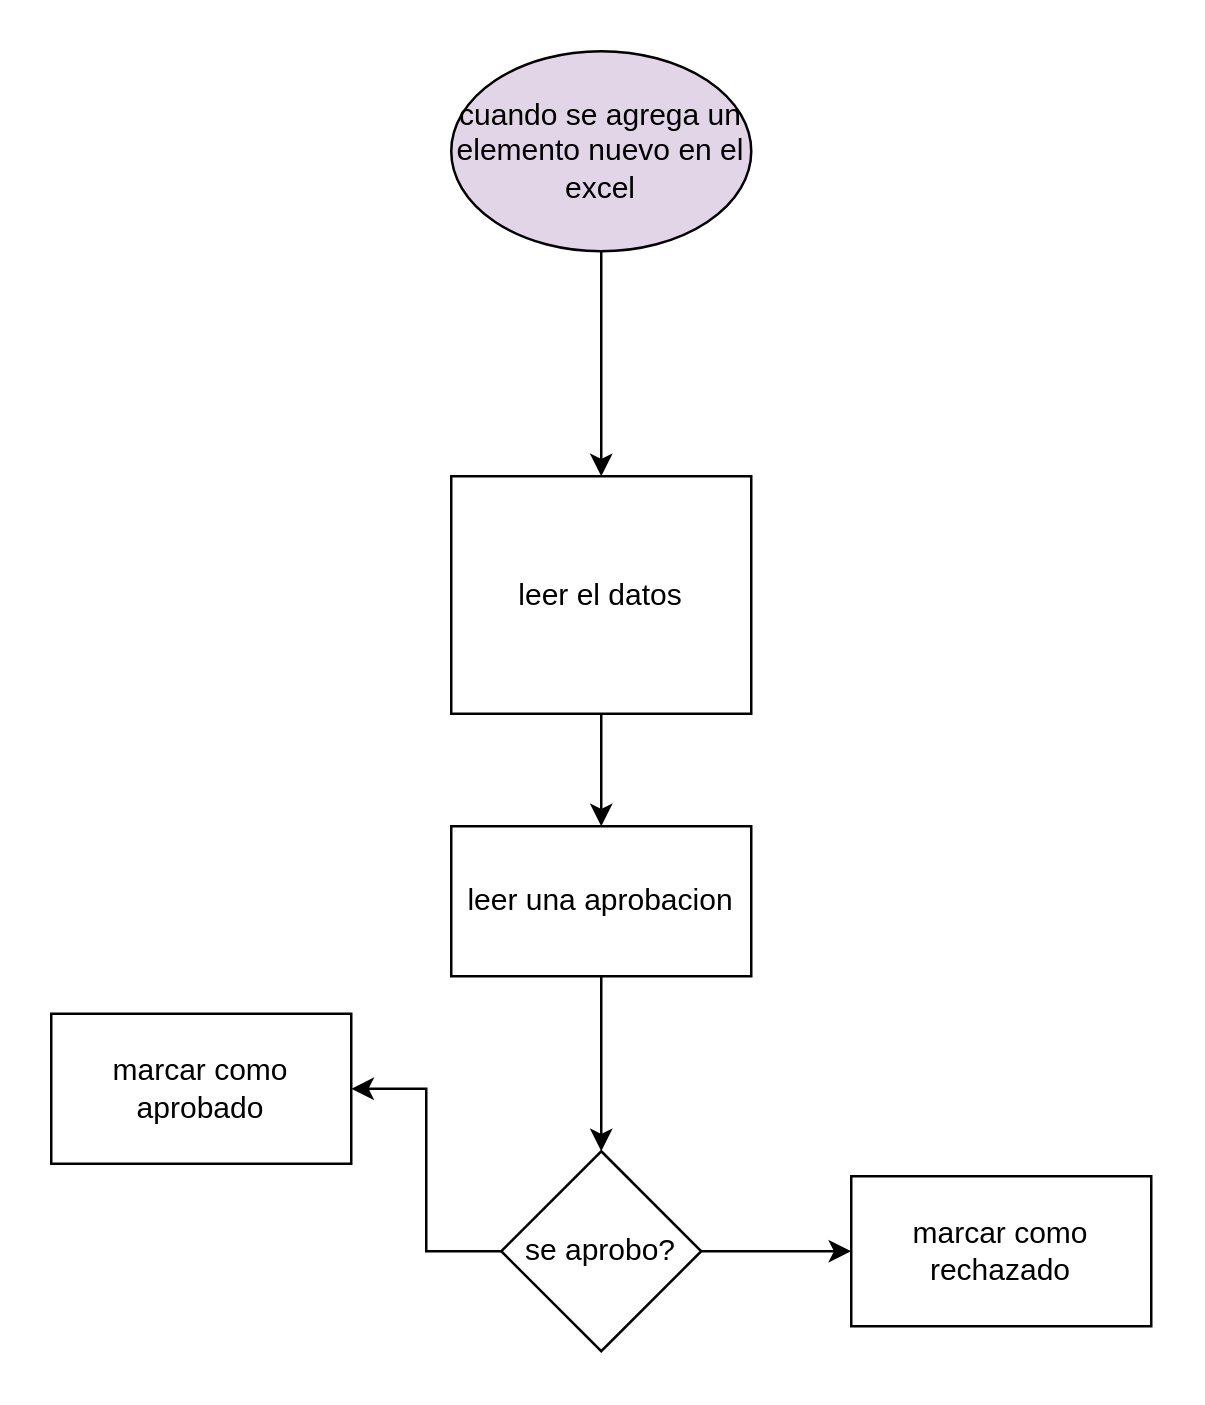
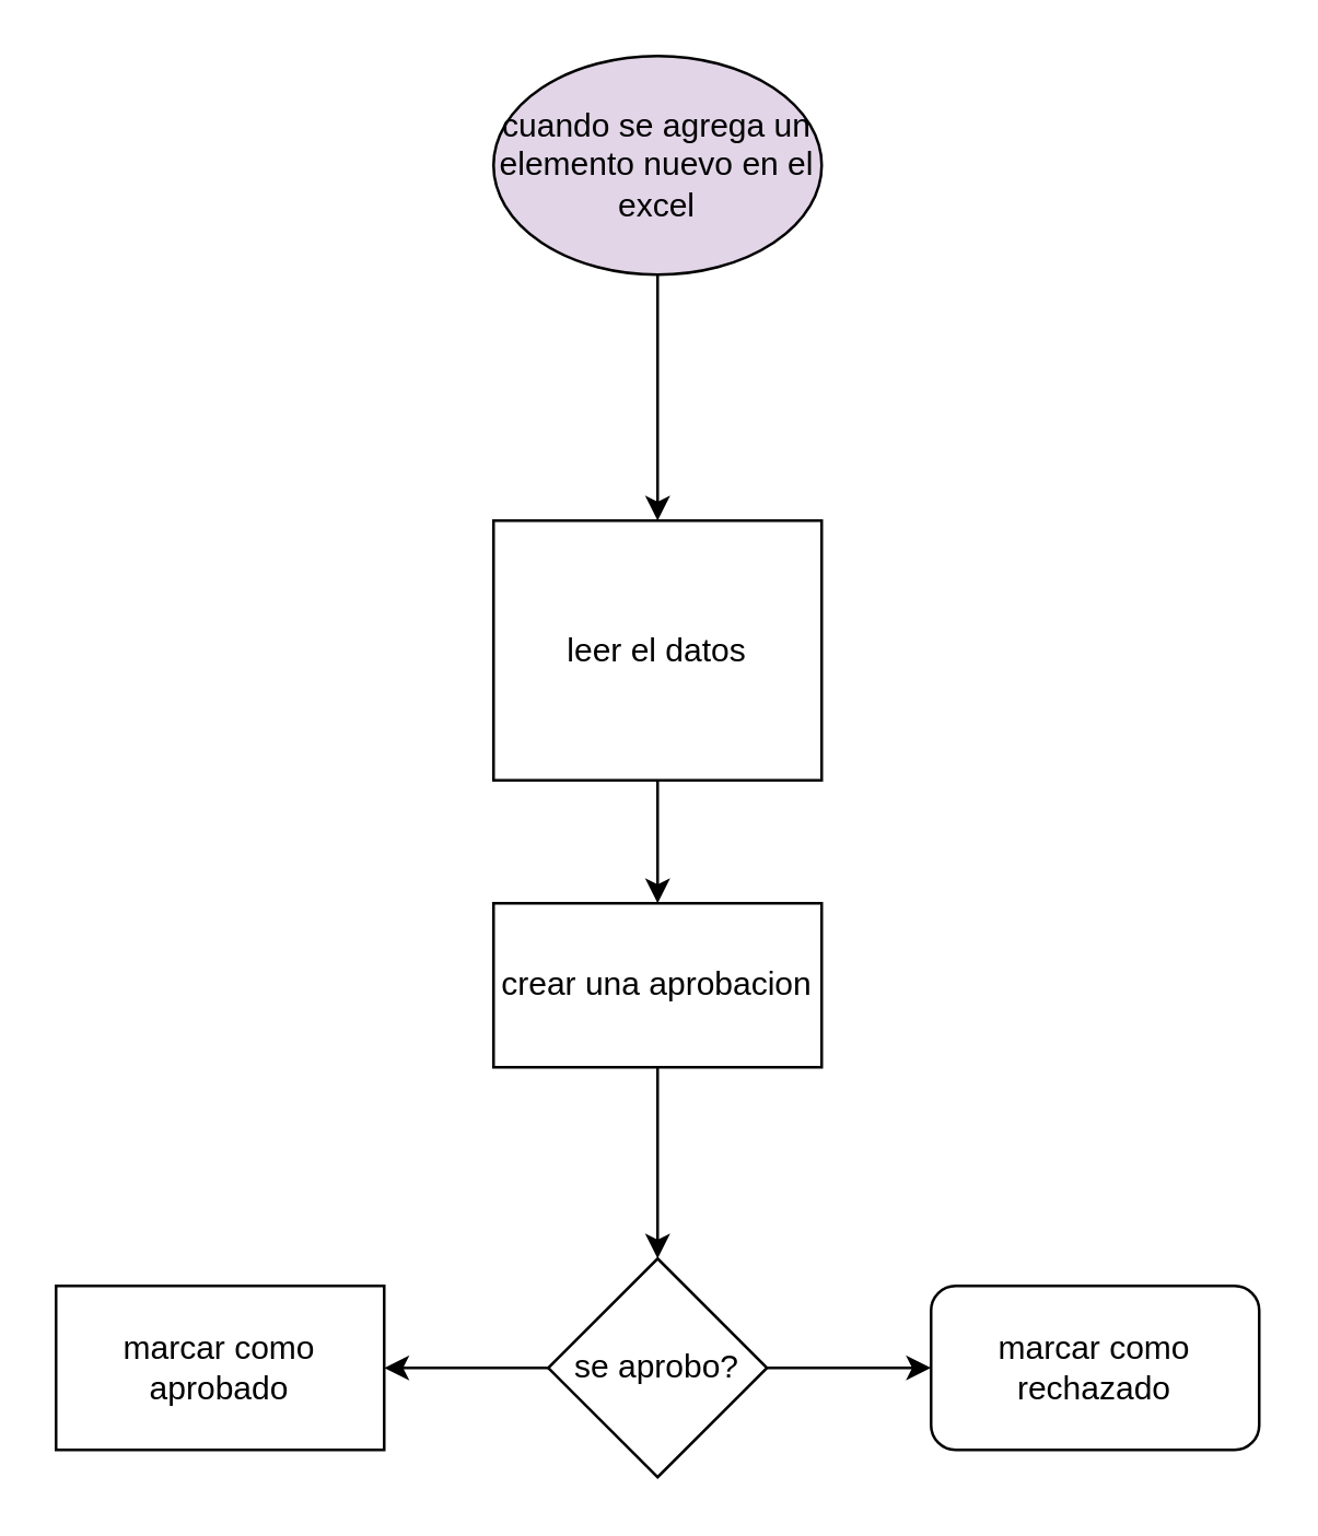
  <mxCell id="0" />
  <mxCell id="1" parent="0" />
  <mxCell id="2" value="" style="edgeStyle=orthogonalEdgeStyle;rounded=0;orthogonalLoop=1;jettySize=auto;html=1;" parent="1" source="3" target="5" edge="1"><mxGeometry relative="1" as="geometry" /></mxCell>
  <mxCell id="3" value="cuando se agrega un elemento nuevo en el excel" style="ellipse;whiteSpace=wrap;html=1;fillColor=#e1d5e7;" parent="1" vertex="1"><mxGeometry x="180" y="20" width="120" height="80" as="geometry" /></mxCell>
  <mxCell id="4" value="" style="edgeStyle=orthogonalEdgeStyle;rounded=0;orthogonalLoop=1;jettySize=auto;html=1;" parent="1" source="5" target="7" edge="1"><mxGeometry relative="1" as="geometry" /></mxCell>
  <mxCell id="5" value="leer el datos" style="whiteSpace=wrap;html=1;" parent="1" vertex="1"><mxGeometry x="180" y="190" width="120" height="95" as="geometry" /></mxCell>
  <mxCell id="6" value="" style="edgeStyle=orthogonalEdgeStyle;rounded=0;orthogonalLoop=1;jettySize=auto;html=1;" parent="1" source="7" target="10" edge="1"><mxGeometry relative="1" as="geometry" /></mxCell>
- <mxCell id="7" value="leer una aprobacion" style="whiteSpace=wrap;html=1;" parent="1" vertex="1"><mxGeometry x="180" y="330" width="120" height="60" as="geometry" /></mxCell>
+ <mxCell id="7" value="crear una aprobacion" style="whiteSpace=wrap;html=1;" parent="1" vertex="1"><mxGeometry x="180" y="330" width="120" height="60" as="geometry" /></mxCell>
  <mxCell id="8" value="" style="edgeStyle=orthogonalEdgeStyle;rounded=0;orthogonalLoop=1;jettySize=auto;html=1;" parent="1" source="10" target="11" edge="1"><mxGeometry relative="1" as="geometry" /></mxCell>
  <mxCell id="9" value="" style="edgeStyle=orthogonalEdgeStyle;rounded=0;orthogonalLoop=1;jettySize=auto;html=1;" parent="1" source="10" target="12" edge="1"><mxGeometry relative="1" as="geometry" /></mxCell>
  <mxCell id="10" value="se aprobo?" style="rhombus;whiteSpace=wrap;html=1;" parent="1" vertex="1"><mxGeometry x="200" y="460" width="80" height="80" as="geometry" /></mxCell>
- <mxCell id="11" value="marcar como aprobado" style="whiteSpace=wrap;html=1;" parent="1" vertex="1"><mxGeometry x="20" y="405" width="120" height="60" as="geometry" /></mxCell>
- <mxCell id="12" value="marcar como rechazado" style="whiteSpace=wrap;html=1;" parent="1" vertex="1"><mxGeometry x="340" y="470" width="120" height="60" as="geometry" /></mxCell>
+ <mxCell id="11" value="marcar como aprobado" style="whiteSpace=wrap;html=1;" parent="1" vertex="1"><mxGeometry x="20" y="470" width="120" height="60" as="geometry" /></mxCell>
+ <mxCell id="12" value="marcar como rechazado" style="whiteSpace=wrap;html=1;rounded=1;" parent="1" vertex="1"><mxGeometry x="340" y="470" width="120" height="60" as="geometry" /></mxCell>
